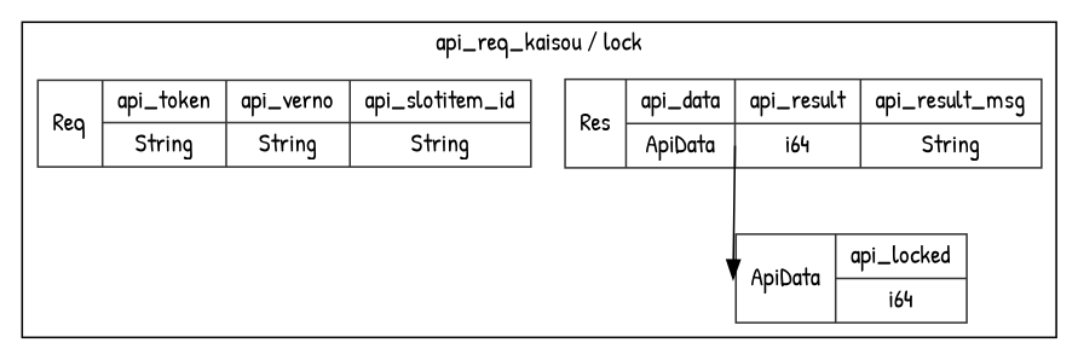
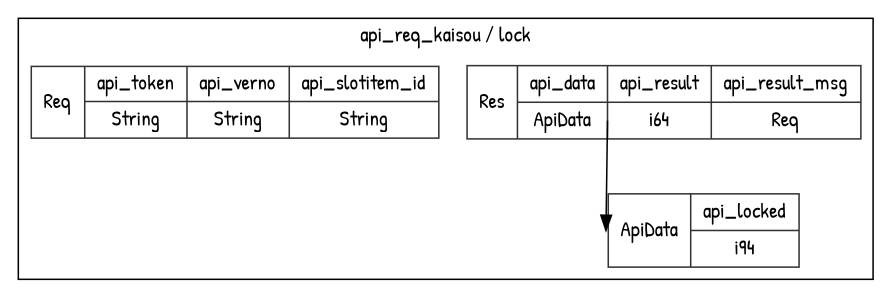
  digraph {
    rankdir=TB
    fontname="Patrick Hand"
    node [color=gray20 shape=record style=solid fontname="Patrick Hand"]
-   n1 [label="<Res> Res  | { api_data | <api_data> ApiData } | { api_result | <api_result> i64 } | { api_result_msg | <api_result_msg> String }"]
-   n2 [label="<ApiData> ApiData  | { api_locked | <api_locked> i64 }"]
+   n1 [label="<Res> Res  | { api_data | <api_data> ApiData } | { api_result | <api_result> i64 } | { api_result_msg | <api_result_msg> Req }"]
+   n2 [label="<ApiData> ApiData  | { api_locked | <api_locked> i94 }"]
    n3 [label="<Req> Req  | { api_token | <api_token> String } | { api_verno | <api_verno> String } | { api_slotitem_id | <api_slotitem_id> String }"]
    subgraph cluster_1 {
      label="api_req_kaisou / lock"
      n1
      n2
      n3
    }
    n1 -> n2 [headport="ApiData:w" tailport="api_data:e" fontname="Patrick Hand"]
  }
